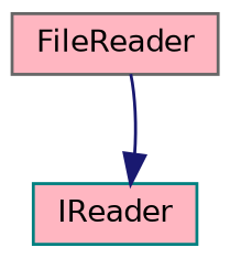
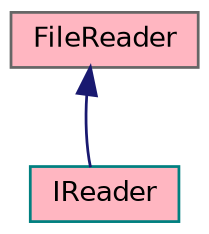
  digraph {
    node [fillcolor=lightpink fontname=Helvetica fontsize=10 shape=record style=filled]
    n1 [color=gray40 fontcolor=black height=0.2 label=FileReader width=0.4]
    n2 [color=teal height=0.2 label=IReader width=0.4]
-   n2 -> n1 [color=midnightblue dir=back fontname=Helvetica fontsize=10 labelfontname=Helvetica labelfontsize=10 style=solid]
+   n1 -> n2 [color=midnightblue dir=back fontname=Helvetica fontsize=10 labelfontname=Helvetica labelfontsize=10 style=solid]
  }
